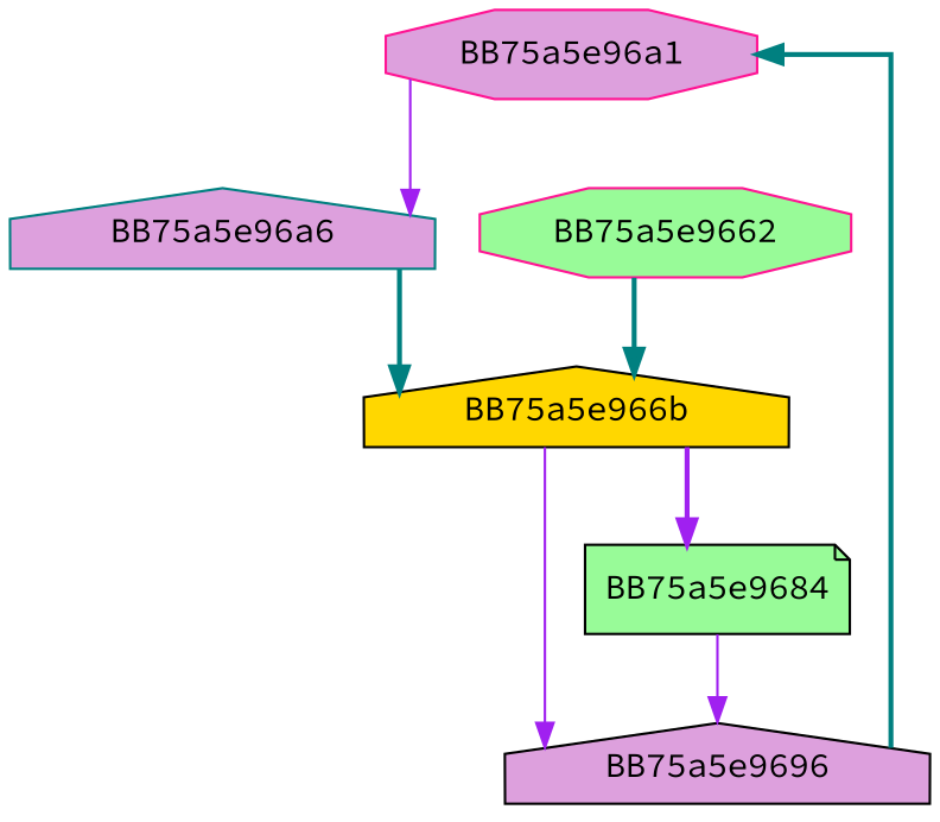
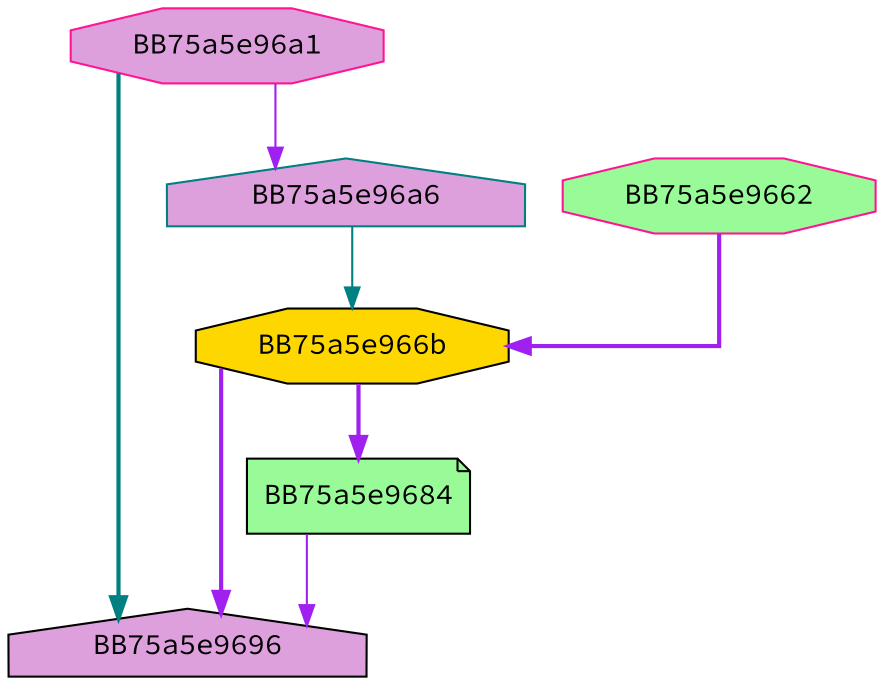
  digraph {
    fontname="Source Code Pro"
    splines=ortho
    node [color=black fillcolor=plum fontname="Source Code Pro" shape=house style=filled]
    edge [color=purple fontname="Source Code Pro" style=solid]
    BB75a5e96a1 [color=deeppink shape=octagon]
    BB75a5e9696
    BB75a5e96a6 [color=teal]
    BB75a5e9662 [color=deeppink fillcolor=palegreen shape=octagon]
-   BB75a5e966b [fillcolor=gold]
+   BB75a5e966b [fillcolor=gold shape=octagon]
    BB75a5e9684 [fillcolor=palegreen shape=note]
-   BB75a5e9696 -> BB75a5e96a1 [color=teal style=bold]
+   BB75a5e96a1 -> BB75a5e9696 [color=teal style=bold]
    BB75a5e96a1 -> BB75a5e96a6
-   BB75a5e96a6 -> BB75a5e966b [color=teal style=bold]
-   BB75a5e9662 -> BB75a5e966b [color=teal style=bold]
-   BB75a5e966b -> BB75a5e9696
+   BB75a5e96a6 -> BB75a5e966b [color=teal]
+   BB75a5e9662 -> BB75a5e966b [style=bold]
+   BB75a5e966b -> BB75a5e9696 [style=bold]
    BB75a5e966b -> BB75a5e9684 [style=bold]
    BB75a5e9684 -> BB75a5e9696
  }
